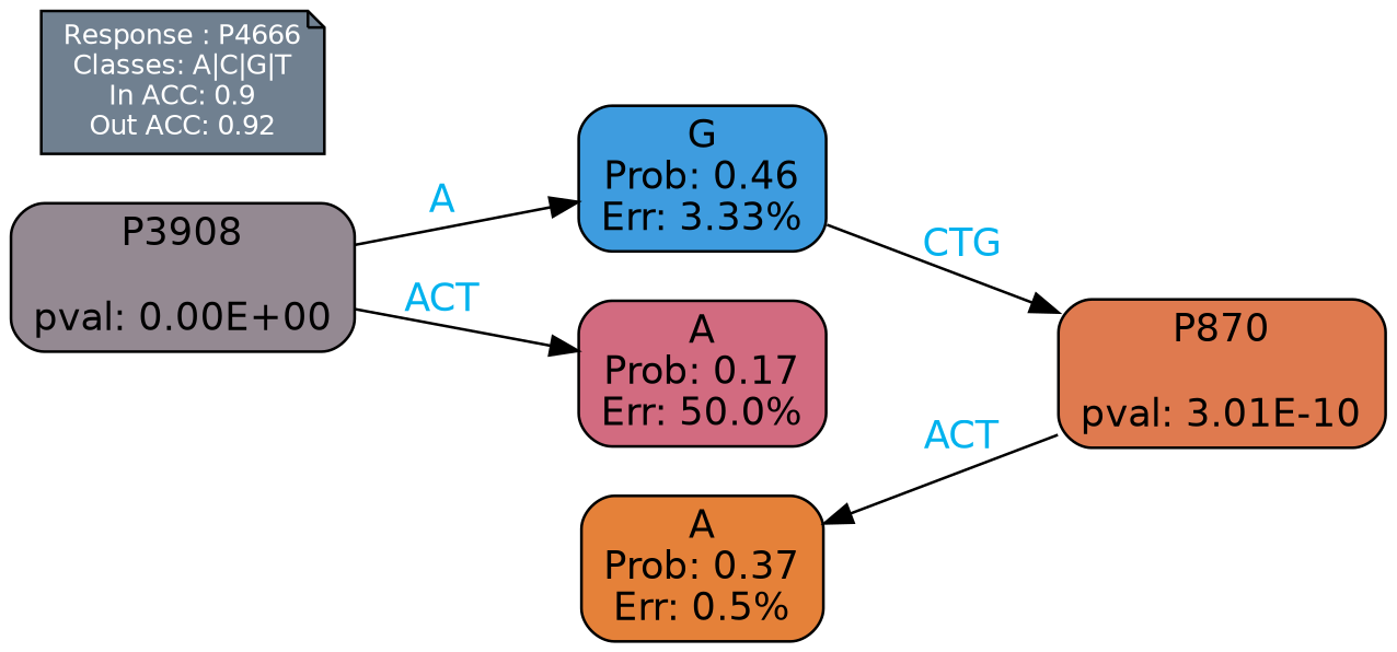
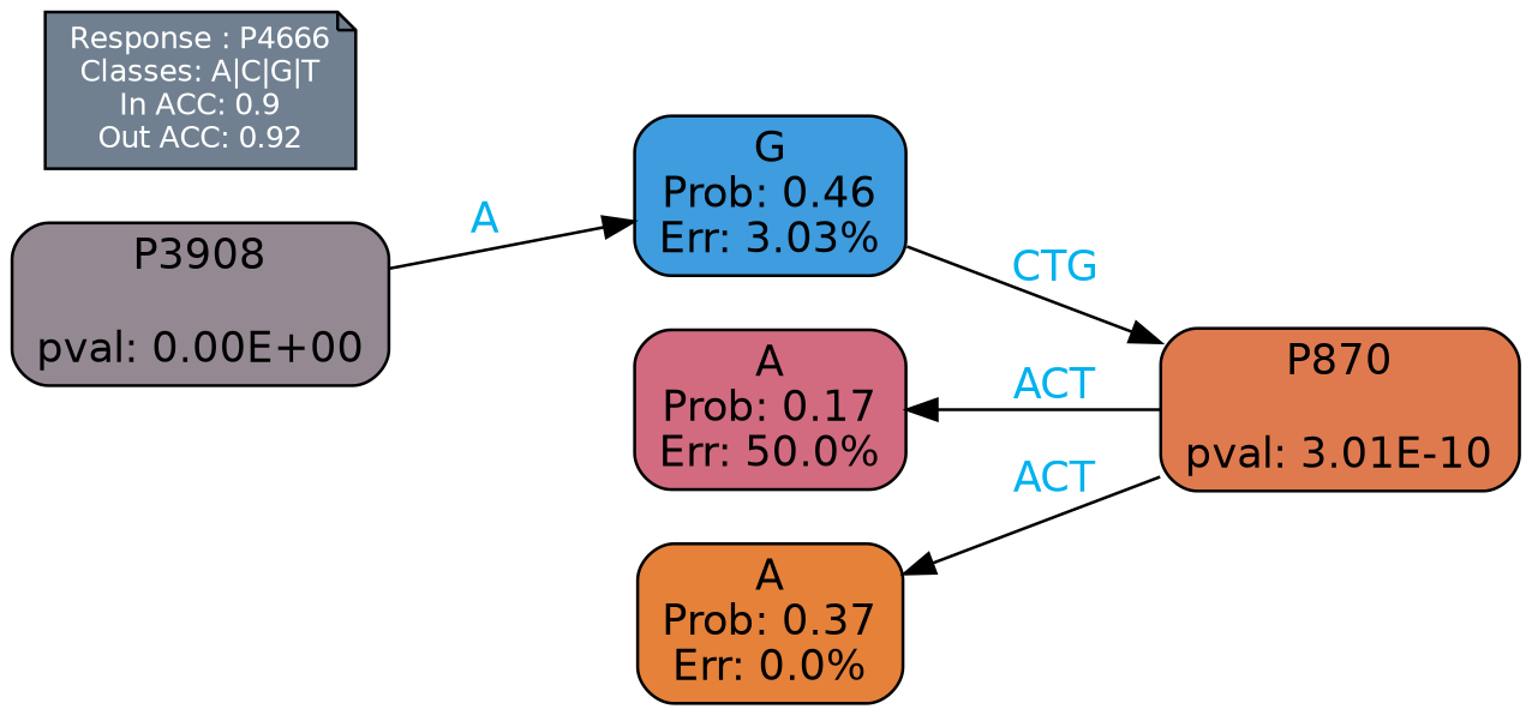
  digraph {
    rankdir=LR
    ranksep=equally
    splines=polylines
    node [color=black fontname=helvetica shape=box style="filled, rounded"]
    edge [fontcolor=deepskyblue2 fontname=helvetica]
-   n1 [fillcolor="#3e9cdf" label="G\nProb: 0.46\nErr: 3.33%"]
+   n1 [fillcolor="#3e9cdf" label="G\nProb: 0.46\nErr: 3.03%"]
    n2 [fillcolor="#d26b80" label="A\nProb: 0.17\nErr: 50.0%"]
-   n3 [fillcolor="#e58139" label="A\nProb: 0.37\nErr: 0.5%"]
+   n3 [fillcolor="#e58139" label="A\nProb: 0.37\nErr: 0.0%"]
    n4 [align=left fillcolor=slategray fontcolor=white fontsize=10 label="Response : P4666\nClasses: A|C|G|T\nIn ACC: 0.9\nOut ACC: 0.92\n" shape=note style=filled]
    n5 [fillcolor="#948992" label="P3908\n\npval: 0.00E+00"]
    n6 [fillcolor="#df7a4f" label="P870\n\npval: 3.01E-10"]
    subgraph sub_1 {
      rank=same
      n1
      n2
      n3
    }
    subgraph sub_2 {
      rank=same
      n4
      n5
    }
    n1 -> n6 [label=CTG]
    n5 -> n1 [label=A]
-   n5 -> n2 [label=ACT]
+   n6 -> n2 [label=ACT]
    n6 -> n3 [label=ACT]
  }
